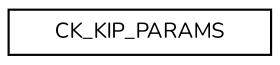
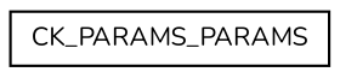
  digraph {
    rankdir=LR
    fontname=Nunito
-   n1 [color=black fillcolor=white fontname=Nunito fontsize=10 height=0.2 label=CK_KIP_PARAMS shape=record style=filled width=0.4]
+   n1 [color=black fillcolor=white fontname=Nunito fontsize=10 height=0.2 label=CK_PARAMS_PARAMS shape=record style=filled width=0.4]
  }
